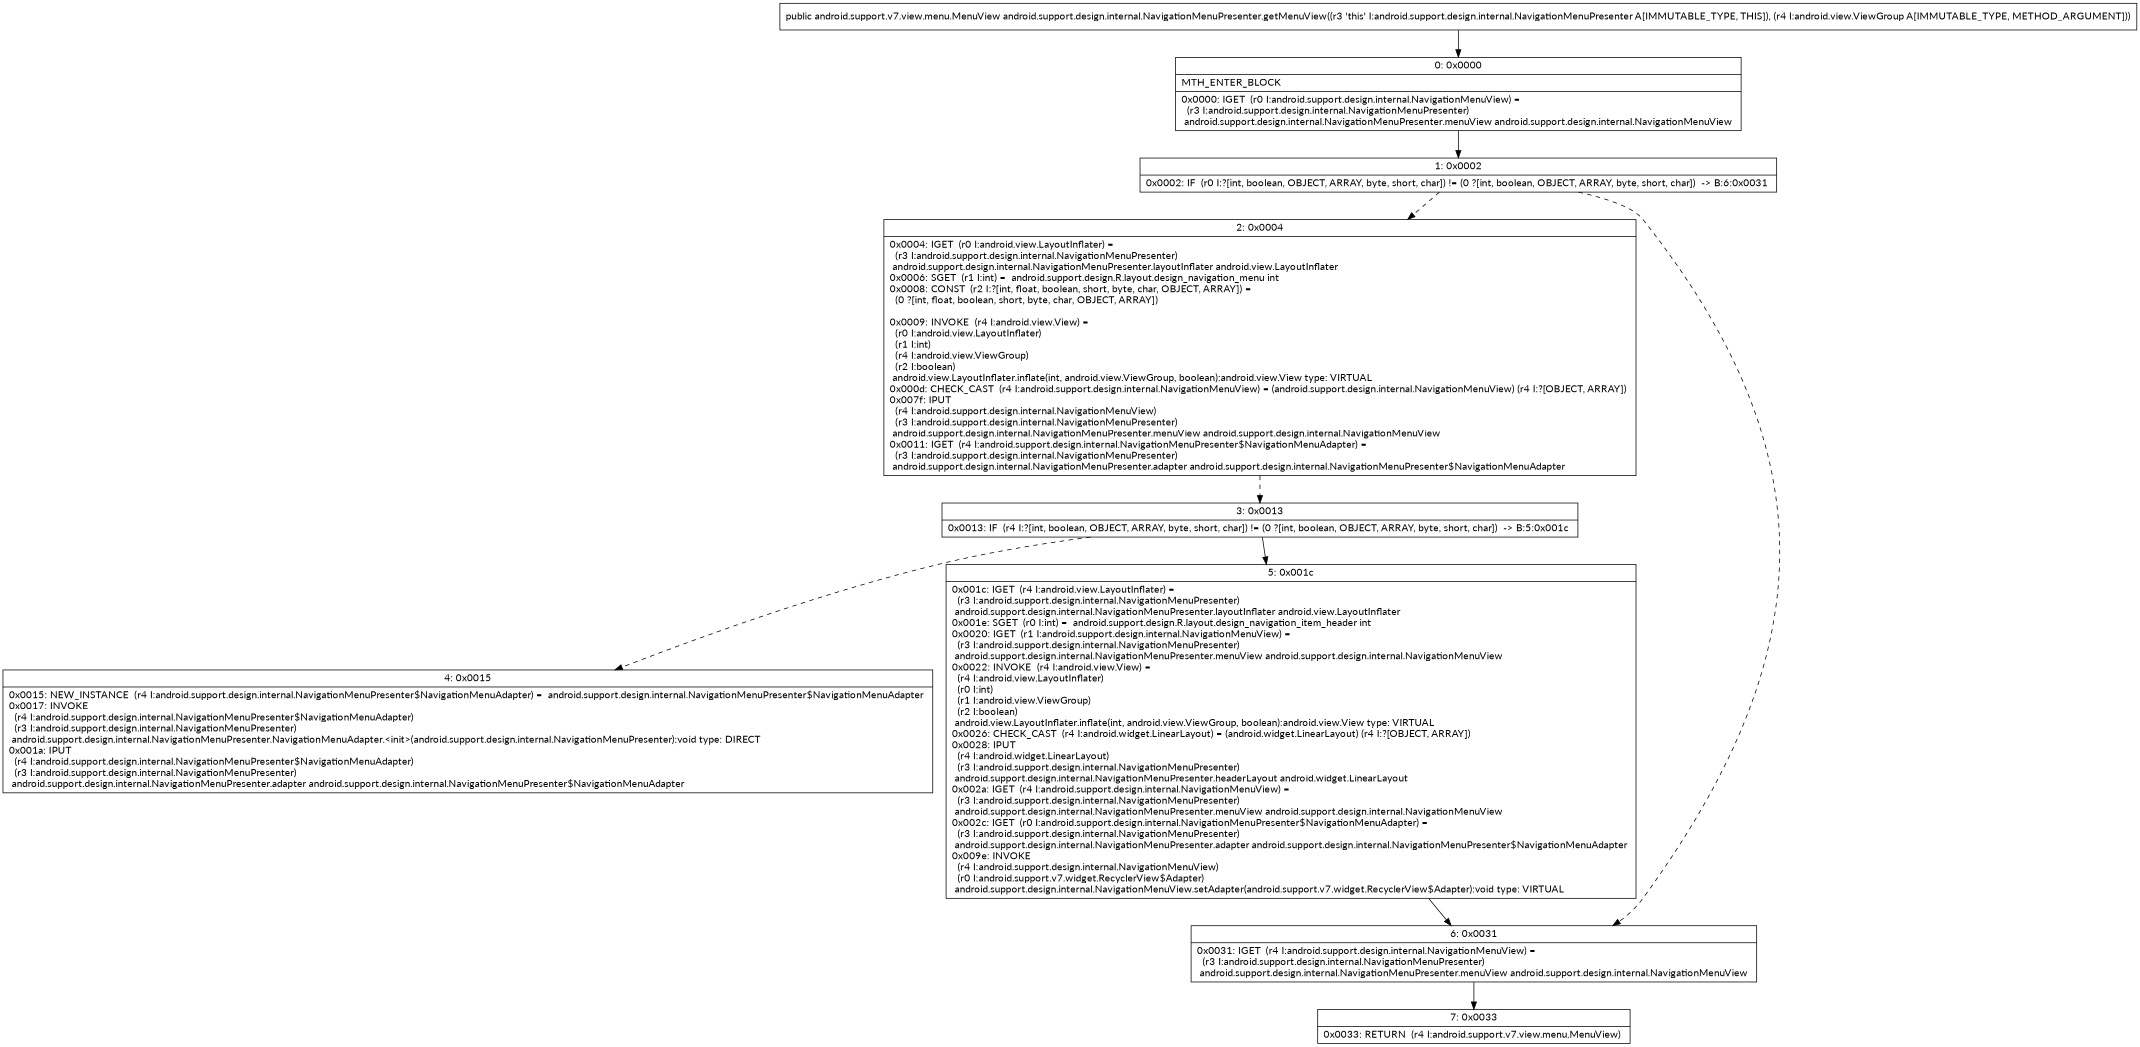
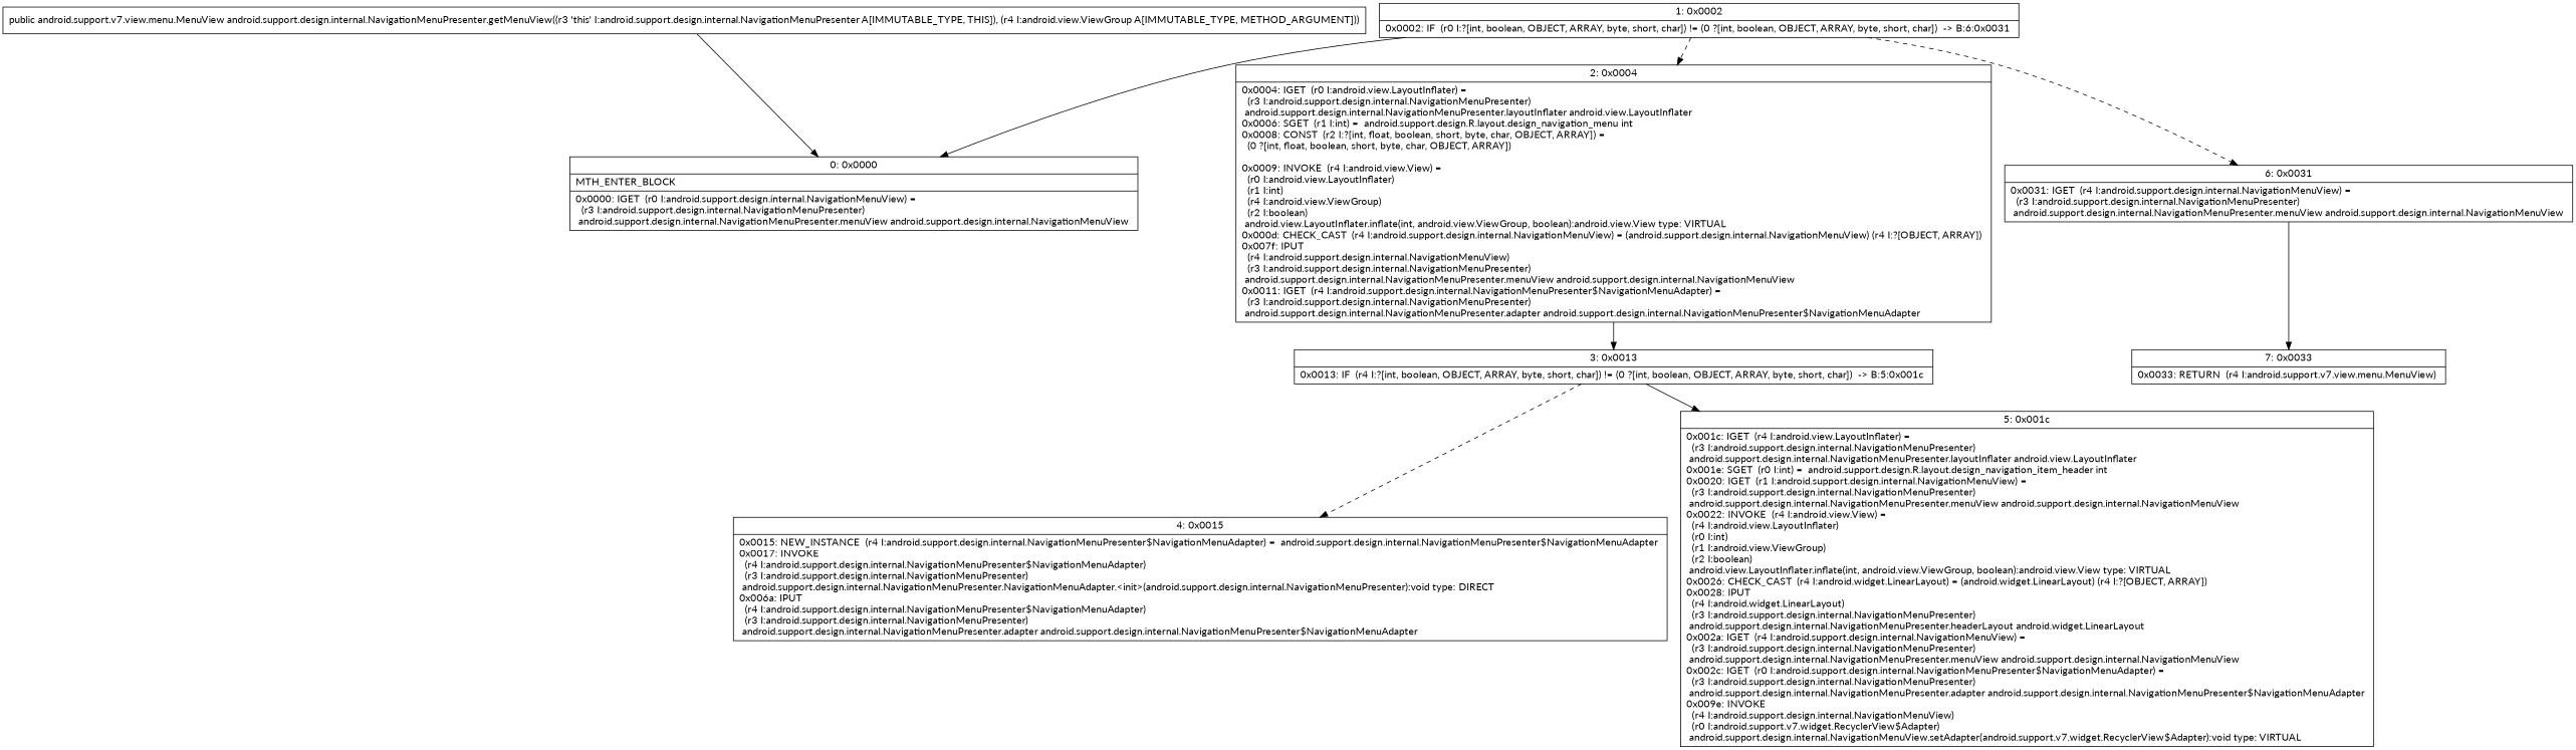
  digraph {
    fontname=Lato
    node [fontname=Lato shape=record]
    edge [fontname=Lato]
    n1 [label="{0\:\ 0x0000|MTH_ENTER_BLOCK\l|0x0000: IGET  (r0 I:android.support.design.internal.NavigationMenuView) = \l  (r3 I:android.support.design.internal.NavigationMenuPresenter)\l android.support.design.internal.NavigationMenuPresenter.menuView android.support.design.internal.NavigationMenuView \l}"]
    n2 [label="{1\:\ 0x0002|0x0002: IF  (r0 I:?[int, boolean, OBJECT, ARRAY, byte, short, char]) != (0 ?[int, boolean, OBJECT, ARRAY, byte, short, char])  \-\> B:6:0x0031 \l}"]
    n3 [label="{2\:\ 0x0004|0x0004: IGET  (r0 I:android.view.LayoutInflater) = \l  (r3 I:android.support.design.internal.NavigationMenuPresenter)\l android.support.design.internal.NavigationMenuPresenter.layoutInflater android.view.LayoutInflater \l0x0006: SGET  (r1 I:int) =  android.support.design.R.layout.design_navigation_menu int \l0x0008: CONST  (r2 I:?[int, float, boolean, short, byte, char, OBJECT, ARRAY]) = \l  (0 ?[int, float, boolean, short, byte, char, OBJECT, ARRAY])\l \l0x0009: INVOKE  (r4 I:android.view.View) = \l  (r0 I:android.view.LayoutInflater)\l  (r1 I:int)\l  (r4 I:android.view.ViewGroup)\l  (r2 I:boolean)\l android.view.LayoutInflater.inflate(int, android.view.ViewGroup, boolean):android.view.View type: VIRTUAL \l0x000d: CHECK_CAST  (r4 I:android.support.design.internal.NavigationMenuView) = (android.support.design.internal.NavigationMenuView) (r4 I:?[OBJECT, ARRAY]) \l0x007f: IPUT  \l  (r4 I:android.support.design.internal.NavigationMenuView)\l  (r3 I:android.support.design.internal.NavigationMenuPresenter)\l android.support.design.internal.NavigationMenuPresenter.menuView android.support.design.internal.NavigationMenuView \l0x0011: IGET  (r4 I:android.support.design.internal.NavigationMenuPresenter$NavigationMenuAdapter) = \l  (r3 I:android.support.design.internal.NavigationMenuPresenter)\l android.support.design.internal.NavigationMenuPresenter.adapter android.support.design.internal.NavigationMenuPresenter$NavigationMenuAdapter \l}"]
    n4 [label="{6\:\ 0x0031|0x0031: IGET  (r4 I:android.support.design.internal.NavigationMenuView) = \l  (r3 I:android.support.design.internal.NavigationMenuPresenter)\l android.support.design.internal.NavigationMenuPresenter.menuView android.support.design.internal.NavigationMenuView \l}"]
    n5 [label="{3\:\ 0x0013|0x0013: IF  (r4 I:?[int, boolean, OBJECT, ARRAY, byte, short, char]) != (0 ?[int, boolean, OBJECT, ARRAY, byte, short, char])  \-\> B:5:0x001c \l}"]
    n6 [label="{7\:\ 0x0033|0x0033: RETURN  (r4 I:android.support.v7.view.menu.MenuView) \l}"]
-   n7 [label="{4\:\ 0x0015|0x0015: NEW_INSTANCE  (r4 I:android.support.design.internal.NavigationMenuPresenter$NavigationMenuAdapter) =  android.support.design.internal.NavigationMenuPresenter$NavigationMenuAdapter \l0x0017: INVOKE  \l  (r4 I:android.support.design.internal.NavigationMenuPresenter$NavigationMenuAdapter)\l  (r3 I:android.support.design.internal.NavigationMenuPresenter)\l android.support.design.internal.NavigationMenuPresenter.NavigationMenuAdapter.\<init\>(android.support.design.internal.NavigationMenuPresenter):void type: DIRECT \l0x001a: IPUT  \l  (r4 I:android.support.design.internal.NavigationMenuPresenter$NavigationMenuAdapter)\l  (r3 I:android.support.design.internal.NavigationMenuPresenter)\l android.support.design.internal.NavigationMenuPresenter.adapter android.support.design.internal.NavigationMenuPresenter$NavigationMenuAdapter \l}"]
+   n7 [label="{4\:\ 0x0015|0x0015: NEW_INSTANCE  (r4 I:android.support.design.internal.NavigationMenuPresenter$NavigationMenuAdapter) =  android.support.design.internal.NavigationMenuPresenter$NavigationMenuAdapter \l0x0017: INVOKE  \l  (r4 I:android.support.design.internal.NavigationMenuPresenter$NavigationMenuAdapter)\l  (r3 I:android.support.design.internal.NavigationMenuPresenter)\l android.support.design.internal.NavigationMenuPresenter.NavigationMenuAdapter.\<init\>(android.support.design.internal.NavigationMenuPresenter):void type: DIRECT \l0x006a: IPUT  \l  (r4 I:android.support.design.internal.NavigationMenuPresenter$NavigationMenuAdapter)\l  (r3 I:android.support.design.internal.NavigationMenuPresenter)\l android.support.design.internal.NavigationMenuPresenter.adapter android.support.design.internal.NavigationMenuPresenter$NavigationMenuAdapter \l}"]
    n8 [label="{5\:\ 0x001c|0x001c: IGET  (r4 I:android.view.LayoutInflater) = \l  (r3 I:android.support.design.internal.NavigationMenuPresenter)\l android.support.design.internal.NavigationMenuPresenter.layoutInflater android.view.LayoutInflater \l0x001e: SGET  (r0 I:int) =  android.support.design.R.layout.design_navigation_item_header int \l0x0020: IGET  (r1 I:android.support.design.internal.NavigationMenuView) = \l  (r3 I:android.support.design.internal.NavigationMenuPresenter)\l android.support.design.internal.NavigationMenuPresenter.menuView android.support.design.internal.NavigationMenuView \l0x0022: INVOKE  (r4 I:android.view.View) = \l  (r4 I:android.view.LayoutInflater)\l  (r0 I:int)\l  (r1 I:android.view.ViewGroup)\l  (r2 I:boolean)\l android.view.LayoutInflater.inflate(int, android.view.ViewGroup, boolean):android.view.View type: VIRTUAL \l0x0026: CHECK_CAST  (r4 I:android.widget.LinearLayout) = (android.widget.LinearLayout) (r4 I:?[OBJECT, ARRAY]) \l0x0028: IPUT  \l  (r4 I:android.widget.LinearLayout)\l  (r3 I:android.support.design.internal.NavigationMenuPresenter)\l android.support.design.internal.NavigationMenuPresenter.headerLayout android.widget.LinearLayout \l0x002a: IGET  (r4 I:android.support.design.internal.NavigationMenuView) = \l  (r3 I:android.support.design.internal.NavigationMenuPresenter)\l android.support.design.internal.NavigationMenuPresenter.menuView android.support.design.internal.NavigationMenuView \l0x002c: IGET  (r0 I:android.support.design.internal.NavigationMenuPresenter$NavigationMenuAdapter) = \l  (r3 I:android.support.design.internal.NavigationMenuPresenter)\l android.support.design.internal.NavigationMenuPresenter.adapter android.support.design.internal.NavigationMenuPresenter$NavigationMenuAdapter \l0x009e: INVOKE  \l  (r4 I:android.support.design.internal.NavigationMenuView)\l  (r0 I:android.support.v7.widget.RecyclerView$Adapter)\l android.support.design.internal.NavigationMenuView.setAdapter(android.support.v7.widget.RecyclerView$Adapter):void type: VIRTUAL \l}"]
    n9 [label="{public android.support.v7.view.menu.MenuView android.support.design.internal.NavigationMenuPresenter.getMenuView((r3 'this' I:android.support.design.internal.NavigationMenuPresenter A[IMMUTABLE_TYPE, THIS]), (r4 I:android.view.ViewGroup A[IMMUTABLE_TYPE, METHOD_ARGUMENT])) }"]
-   n1 -> n2
+   n2 -> n1
    n2 -> n3 [style=dashed]
    n2 -> n4 [style=dashed]
-   n3 -> n5 [style=dashed]
+   n3 -> n5
    n4 -> n6
    n5 -> n7 [style=dashed]
    n5 -> n8
-   n8 -> n4
    n9 -> n1
  }
